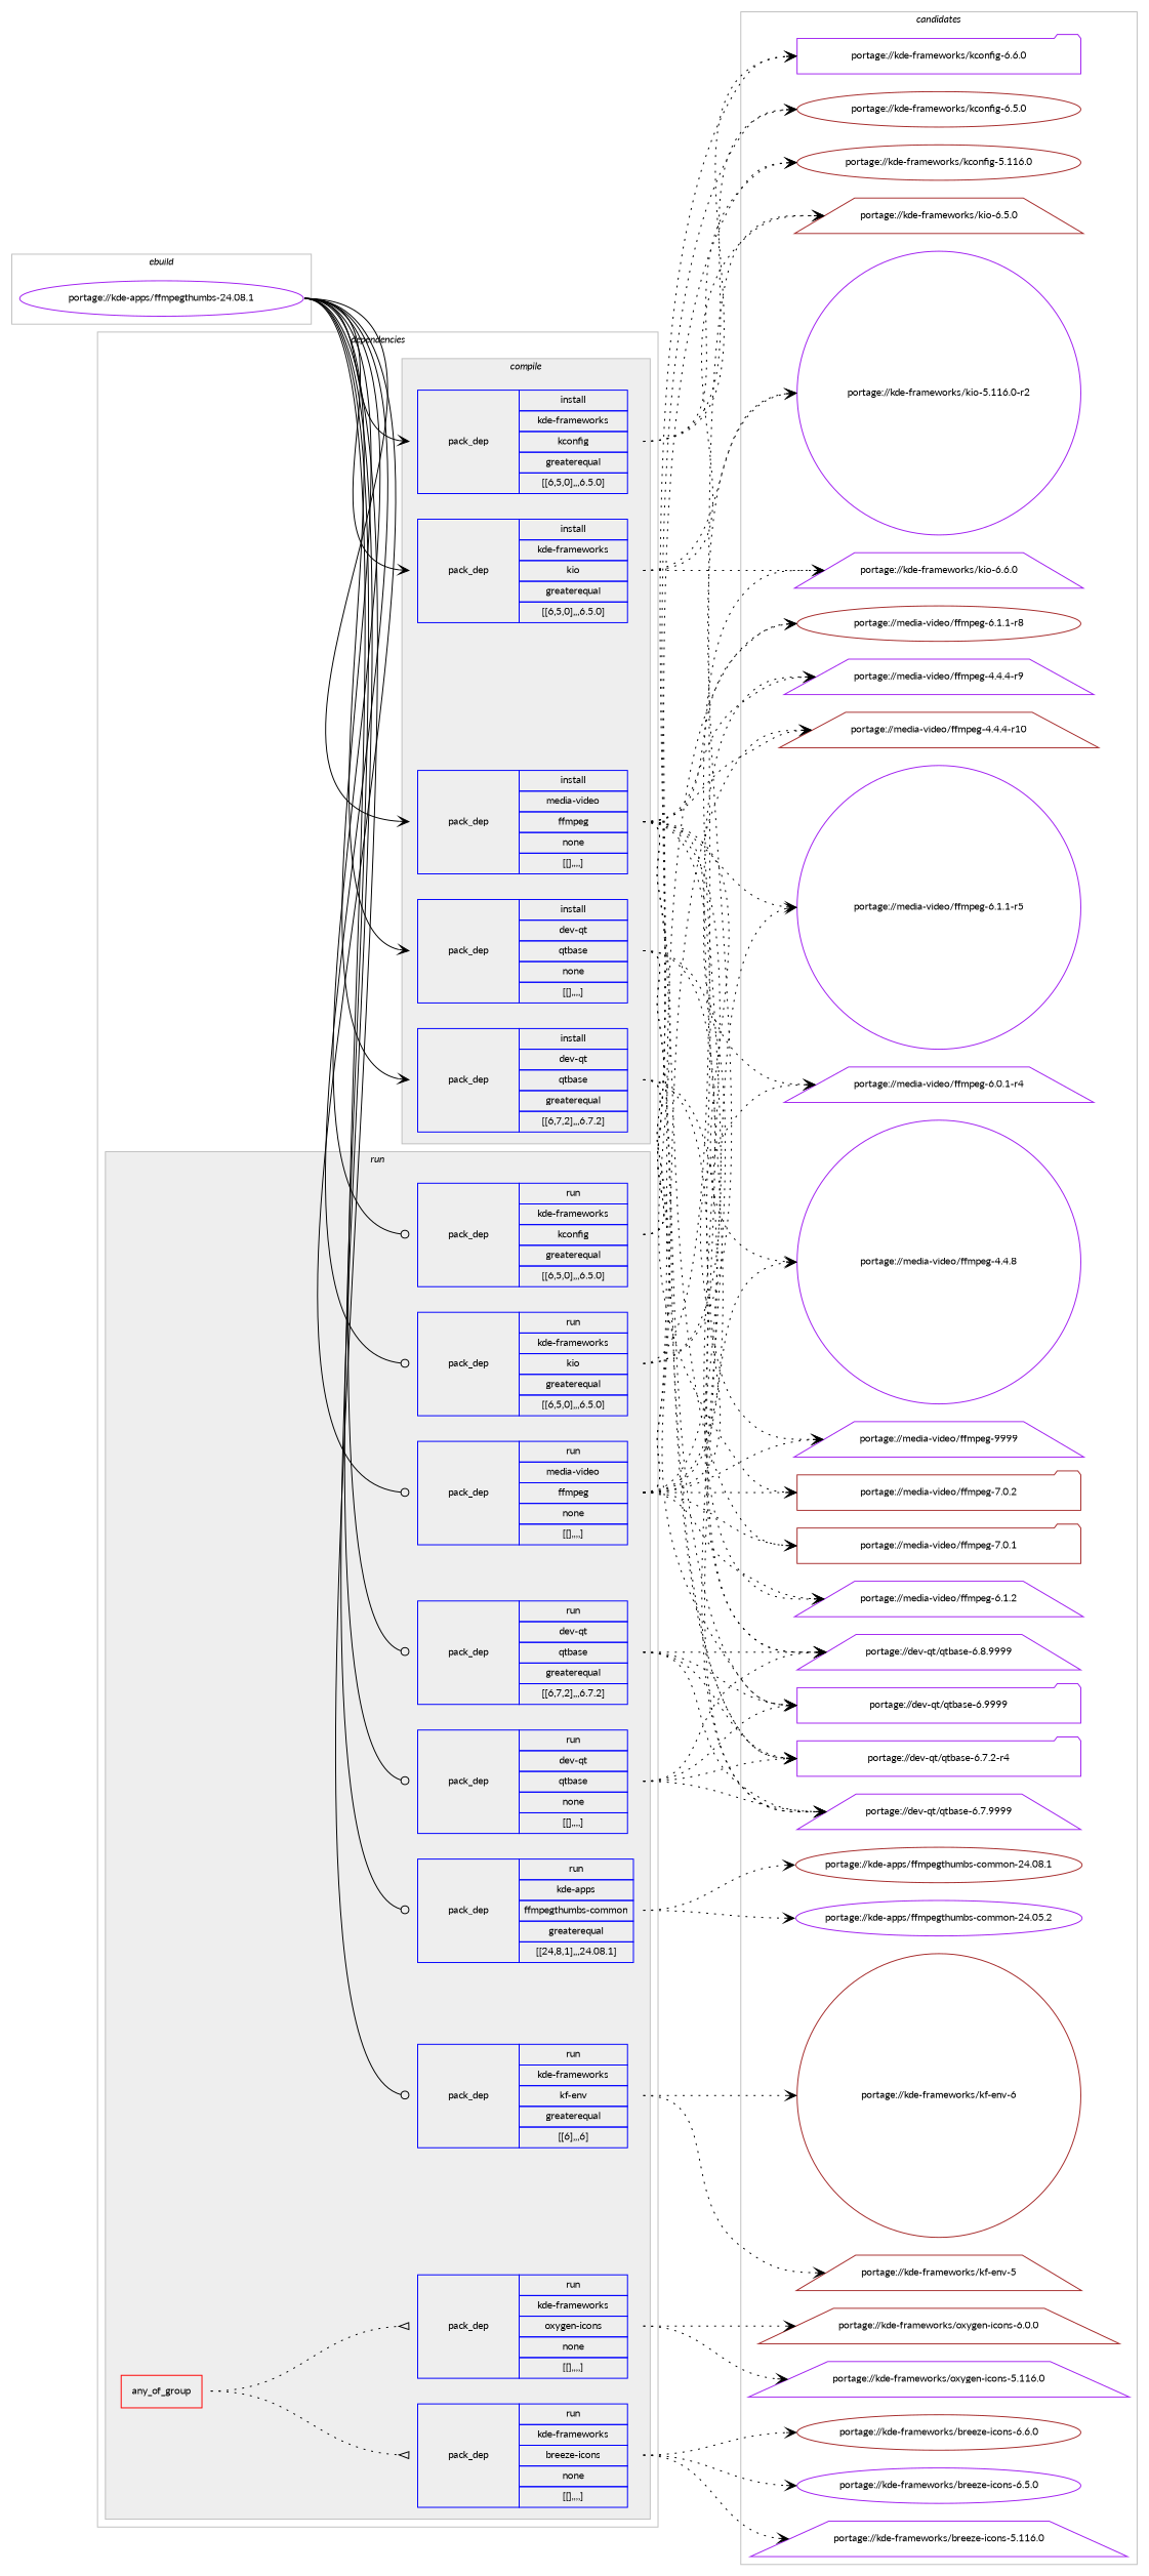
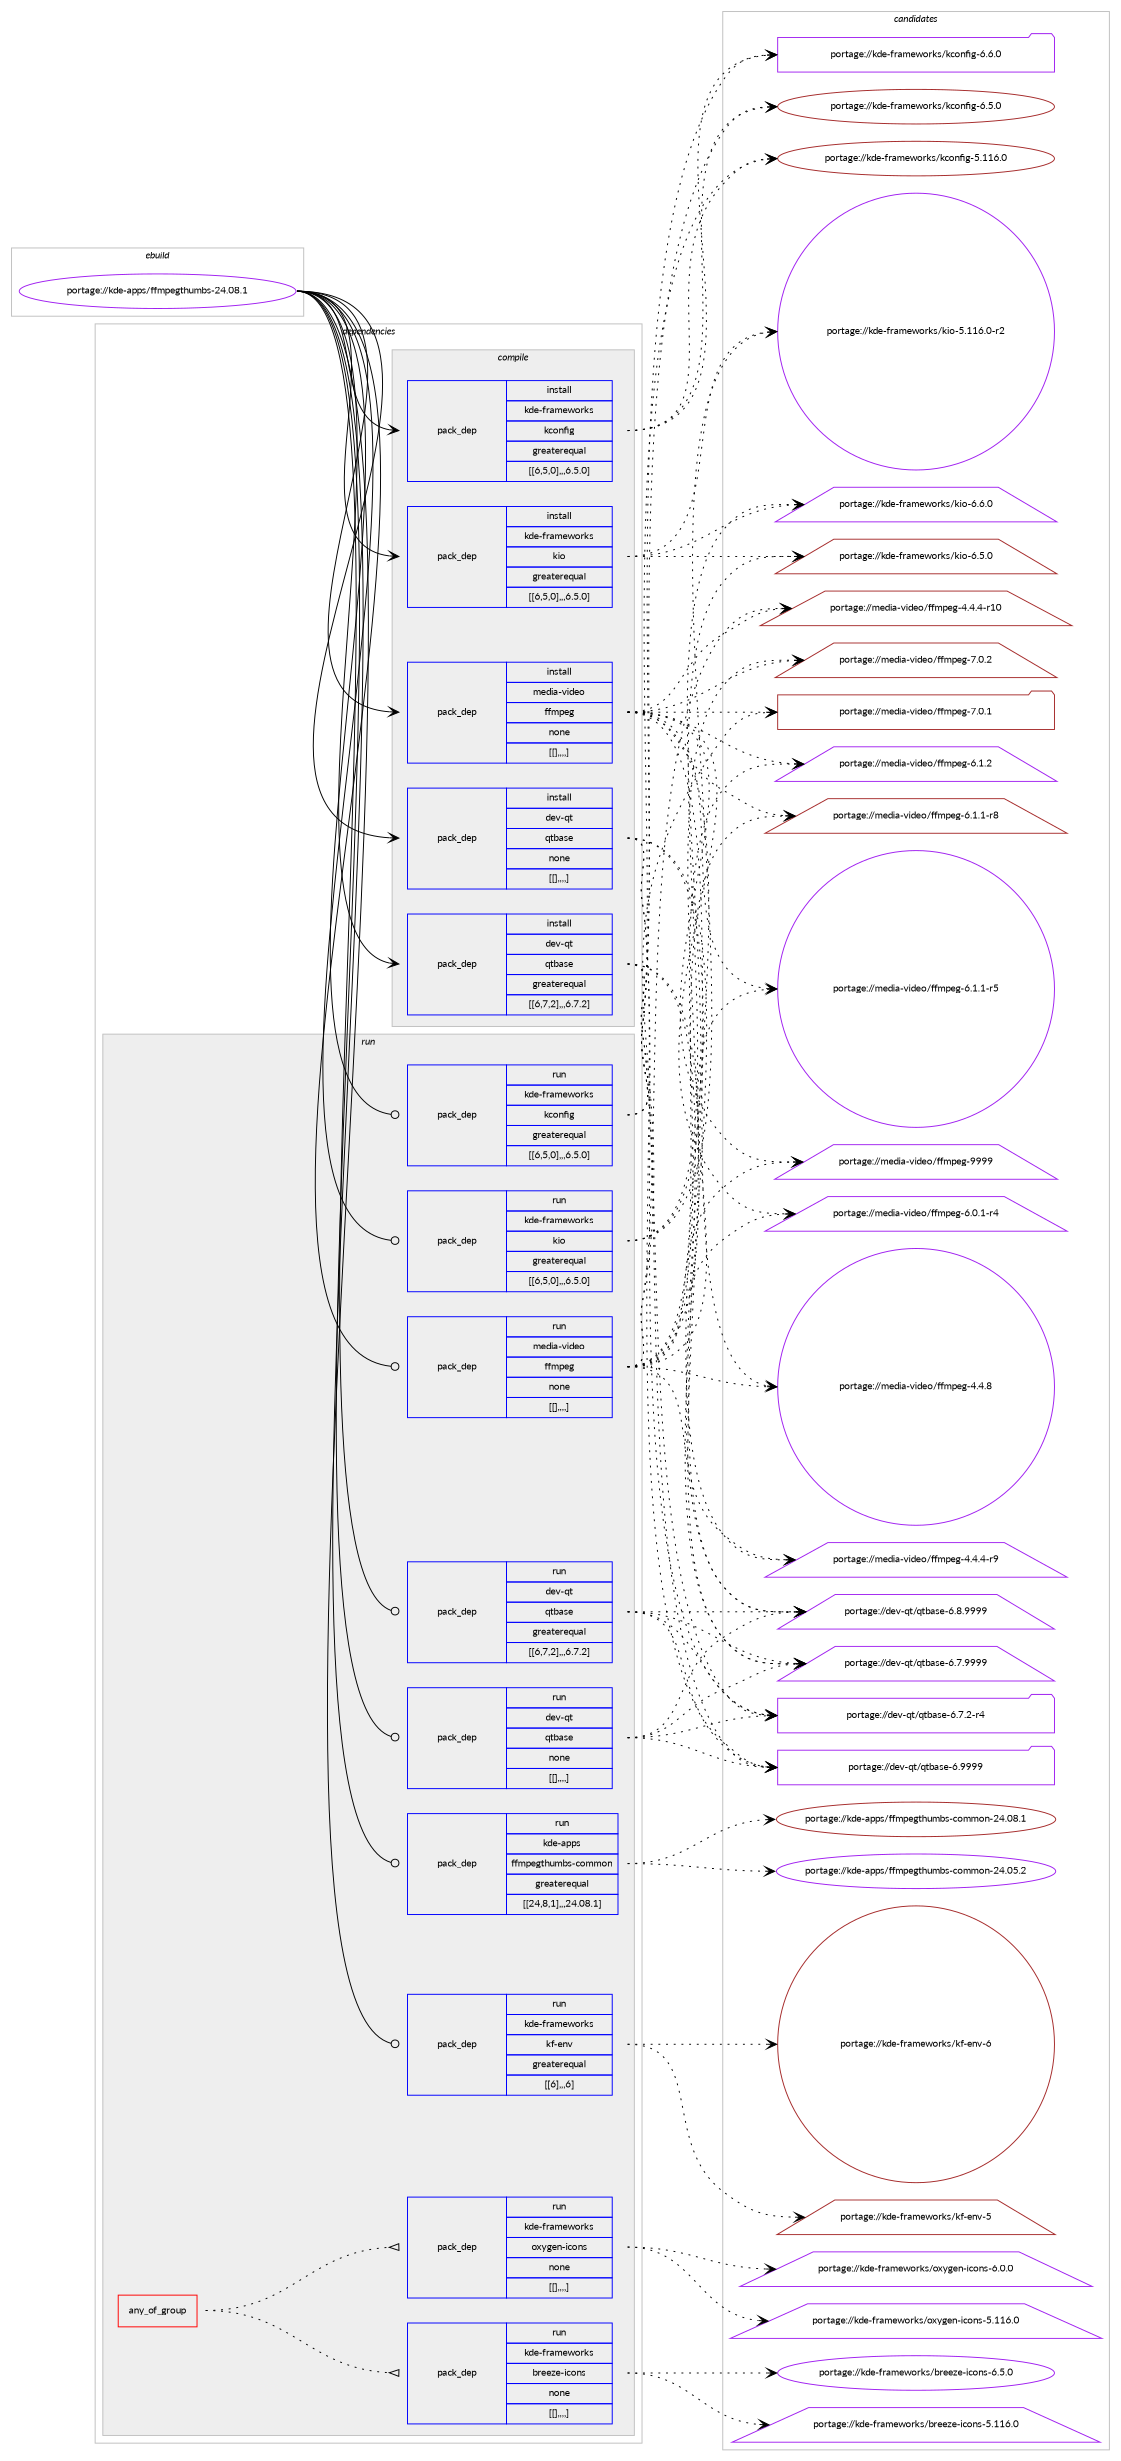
  digraph {
    compound=true
    concentrate=true
    fontname=Lato
    fontsize=10
    newrank=true
    rankdir=LR
    ranksep=1.5
    node [color=purple fontname=Lato fontsize=10 shape=none]
    edge [arrowhead=vee fontname=Lato headport=w style=dotted tailport=e weight=100]
    n1 [label="portage://kde-apps/ffmpegthumbs-24.08.1" shape=ellipse width=4]
    n2 [color=blue label=<<TABLE BORDER="0" CELLBORDER="1" CELLSPACING="0" CELLPADDING="4" WIDTH="220"><TR><TD ROWSPAN="6" CELLPADDING="30">pack_dep</TD></TR><TR><TD WIDTH="110">install</TD></TR><TR><TD>dev-qt</TD></TR><TR><TD>qtbase</TD></TR><TR><TD>greaterequal</TD></TR><TR><TD>[[6,7,2],,,6.7.2]</TD></TR></TABLE>>]
    n3 [color=blue label=<<TABLE BORDER="0" CELLBORDER="1" CELLSPACING="0" CELLPADDING="4" WIDTH="220"><TR><TD ROWSPAN="6" CELLPADDING="30">pack_dep</TD></TR><TR><TD WIDTH="110">install</TD></TR><TR><TD>dev-qt</TD></TR><TR><TD>qtbase</TD></TR><TR><TD>none</TD></TR><TR><TD>[[],,,,]</TD></TR></TABLE>>]
    n4 [color=blue label=<<TABLE BORDER="0" CELLBORDER="1" CELLSPACING="0" CELLPADDING="4" WIDTH="220"><TR><TD ROWSPAN="6" CELLPADDING="30">pack_dep</TD></TR><TR><TD WIDTH="110">install</TD></TR><TR><TD>kde-frameworks</TD></TR><TR><TD>kconfig</TD></TR><TR><TD>greaterequal</TD></TR><TR><TD>[[6,5,0],,,6.5.0]</TD></TR></TABLE>>]
    n5 [color=blue label=<<TABLE BORDER="0" CELLBORDER="1" CELLSPACING="0" CELLPADDING="4" WIDTH="220"><TR><TD ROWSPAN="6" CELLPADDING="30">pack_dep</TD></TR><TR><TD WIDTH="110">install</TD></TR><TR><TD>kde-frameworks</TD></TR><TR><TD>kio</TD></TR><TR><TD>greaterequal</TD></TR><TR><TD>[[6,5,0],,,6.5.0]</TD></TR></TABLE>>]
    n6 [color=blue label=<<TABLE BORDER="0" CELLBORDER="1" CELLSPACING="0" CELLPADDING="4" WIDTH="220"><TR><TD ROWSPAN="6" CELLPADDING="30">pack_dep</TD></TR><TR><TD WIDTH="110">install</TD></TR><TR><TD>media-video</TD></TR><TR><TD>ffmpeg</TD></TR><TR><TD>none</TD></TR><TR><TD>[[],,,,]</TD></TR></TABLE>>]
    n7 [color=blue label=<<TABLE BORDER="0" CELLBORDER="1" CELLSPACING="0" CELLPADDING="4" WIDTH="220"><TR><TD ROWSPAN="6" CELLPADDING="30">pack_dep</TD></TR><TR><TD WIDTH="110">run</TD></TR><TR><TD>kde-frameworks</TD></TR><TR><TD>breeze-icons</TD></TR><TR><TD>none</TD></TR><TR><TD>[[],,,,]</TD></TR></TABLE>>]
    n8 [color=blue label=<<TABLE BORDER="0" CELLBORDER="1" CELLSPACING="0" CELLPADDING="4" WIDTH="220"><TR><TD ROWSPAN="6" CELLPADDING="30">pack_dep</TD></TR><TR><TD WIDTH="110">run</TD></TR><TR><TD>kde-frameworks</TD></TR><TR><TD>oxygen-icons</TD></TR><TR><TD>none</TD></TR><TR><TD>[[],,,,]</TD></TR></TABLE>>]
    n9 [color=red label=<<TABLE BORDER="0" CELLBORDER="1" CELLSPACING="0" CELLPADDING="4"><TR><TD CELLPADDING="10">any_of_group</TD></TR></TABLE>>]
    n10 [color=blue label=<<TABLE BORDER="0" CELLBORDER="1" CELLSPACING="0" CELLPADDING="4" WIDTH="220"><TR><TD ROWSPAN="6" CELLPADDING="30">pack_dep</TD></TR><TR><TD WIDTH="110">run</TD></TR><TR><TD>dev-qt</TD></TR><TR><TD>qtbase</TD></TR><TR><TD>greaterequal</TD></TR><TR><TD>[[6,7,2],,,6.7.2]</TD></TR></TABLE>>]
    n11 [color=blue label=<<TABLE BORDER="0" CELLBORDER="1" CELLSPACING="0" CELLPADDING="4" WIDTH="220"><TR><TD ROWSPAN="6" CELLPADDING="30">pack_dep</TD></TR><TR><TD WIDTH="110">run</TD></TR><TR><TD>dev-qt</TD></TR><TR><TD>qtbase</TD></TR><TR><TD>none</TD></TR><TR><TD>[[],,,,]</TD></TR></TABLE>>]
    n12 [color=blue label=<<TABLE BORDER="0" CELLBORDER="1" CELLSPACING="0" CELLPADDING="4" WIDTH="220"><TR><TD ROWSPAN="6" CELLPADDING="30">pack_dep</TD></TR><TR><TD WIDTH="110">run</TD></TR><TR><TD>kde-apps</TD></TR><TR><TD>ffmpegthumbs-common</TD></TR><TR><TD>greaterequal</TD></TR><TR><TD>[[24,8,1],,,24.08.1]</TD></TR></TABLE>>]
    n13 [color=blue label=<<TABLE BORDER="0" CELLBORDER="1" CELLSPACING="0" CELLPADDING="4" WIDTH="220"><TR><TD ROWSPAN="6" CELLPADDING="30">pack_dep</TD></TR><TR><TD WIDTH="110">run</TD></TR><TR><TD>kde-frameworks</TD></TR><TR><TD>kconfig</TD></TR><TR><TD>greaterequal</TD></TR><TR><TD>[[6,5,0],,,6.5.0]</TD></TR></TABLE>>]
    n14 [color=blue label=<<TABLE BORDER="0" CELLBORDER="1" CELLSPACING="0" CELLPADDING="4" WIDTH="220"><TR><TD ROWSPAN="6" CELLPADDING="30">pack_dep</TD></TR><TR><TD WIDTH="110">run</TD></TR><TR><TD>kde-frameworks</TD></TR><TR><TD>kf-env</TD></TR><TR><TD>greaterequal</TD></TR><TR><TD>[[6],,,6]</TD></TR></TABLE>>]
    n15 [color=blue label=<<TABLE BORDER="0" CELLBORDER="1" CELLSPACING="0" CELLPADDING="4" WIDTH="220"><TR><TD ROWSPAN="6" CELLPADDING="30">pack_dep</TD></TR><TR><TD WIDTH="110">run</TD></TR><TR><TD>kde-frameworks</TD></TR><TR><TD>kio</TD></TR><TR><TD>greaterequal</TD></TR><TR><TD>[[6,5,0],,,6.5.0]</TD></TR></TABLE>>]
    n16 [color=blue label=<<TABLE BORDER="0" CELLBORDER="1" CELLSPACING="0" CELLPADDING="4" WIDTH="220"><TR><TD ROWSPAN="6" CELLPADDING="30">pack_dep</TD></TR><TR><TD WIDTH="110">run</TD></TR><TR><TD>media-video</TD></TR><TR><TD>ffmpeg</TD></TR><TR><TD>none</TD></TR><TR><TD>[[],,,,]</TD></TR></TABLE>>]
    n17 [label="portage://dev-qt/qtbase-6.9999" shape=folder width=4]
    n18 [label="portage://dev-qt/qtbase-6.8.9999" shape=trapezium width=4]
    n19 [label="portage://dev-qt/qtbase-6.7.9999" shape=trapezium width=4]
    n20 [label="portage://dev-qt/qtbase-6.7.2-r4" shape=folder width=4]
    n21 [label="portage://kde-frameworks/kconfig-6.6.0" shape=folder width=4]
    n22 [color=brown label="portage://kde-frameworks/kconfig-6.5.0" shape=ellipse width=4]
    n23 [color=brown label="portage://kde-frameworks/kconfig-5.116.0" shape=ellipse width=4]
    n24 [label="portage://kde-frameworks/kio-6.6.0" shape=trapezium width=4]
    n25 [color=brown label="portage://kde-frameworks/kio-6.5.0" shape=trapezium width=4]
    n26 [label="portage://kde-frameworks/kio-5.116.0-r2" shape=circle width=4]
    n27 [label="portage://media-video/ffmpeg-9999" shape=trapezium width=4]
-   n28 [color=brown label="portage://media-video/ffmpeg-7.0.2" shape=folder width=4]
+   n28 [color=brown label="portage://media-video/ffmpeg-7.0.2" shape=trapezium width=4]
    n29 [color=brown label="portage://media-video/ffmpeg-7.0.1" shape=folder width=4]
    n30 [label="portage://media-video/ffmpeg-6.1.2" shape=trapezium width=4]
-   n31 [color=brown label="portage://media-video/ffmpeg-6.1.1-r8" shape=ellipse width=4]
+   n31 [color=brown label="portage://media-video/ffmpeg-6.1.1-r8" shape=trapezium width=4]
    n32 [label="portage://media-video/ffmpeg-6.1.1-r5" shape=circle width=4]
    n33 [label="portage://media-video/ffmpeg-6.0.1-r4" shape=trapezium width=4]
    n34 [label="portage://media-video/ffmpeg-4.4.8" shape=circle width=4]
    n35 [label="portage://media-video/ffmpeg-4.4.4-r9" shape=trapezium width=4]
    n36 [color=brown label="portage://media-video/ffmpeg-4.4.4-r10" shape=trapezium width=4]
-   n37 [color=brown label="portage://kde-frameworks/breeze-icons-6.6.0" shape=ellipse width=4]
    n38 [label="portage://kde-frameworks/breeze-icons-6.5.0" shape=ellipse width=4]
    n39 [label="portage://kde-frameworks/breeze-icons-5.116.0" shape=trapezium width=4]
-   n40 [color=brown label="portage://kde-frameworks/oxygen-icons-6.0.0" shape=trapezium width=4]
+   n40 [label="portage://kde-frameworks/oxygen-icons-6.0.0" shape=trapezium width=4]
    n41 [label="portage://kde-frameworks/oxygen-icons-5.116.0" shape=trapezium width=4]
    n42 [color=brown label="portage://kde-apps/ffmpegthumbs-common-24.08.1" shape=ellipse width=4]
    n43 [label="portage://kde-apps/ffmpegthumbs-common-24.05.2" shape=ellipse width=4]
    n44 [color=brown label="portage://kde-frameworks/kf-env-6" shape=circle width=4]
    n45 [color=brown label="portage://kde-frameworks/kf-env-5" shape=trapezium width=4]
    subgraph cluster_1 {
      color=gray
      label=<<i>ebuild</i>>
      n1
    }
    subgraph cluster_2 {
      color=gray
      label=<<i>dependencies</i>>
      subgraph cluster_3 {
        color=gray
        fillcolor="#eeeeee"
        label=<<i>compile</i>>
        style=filled
        subgraph sub_4 {
          color=gray
          fillcolor="#eeeeee"
          label=<<i>compile</i>>
          style=filled
          n2
        }
        subgraph sub_5 {
          color=gray
          fillcolor="#eeeeee"
          label=<<i>compile</i>>
          style=filled
          n3
        }
        subgraph sub_6 {
          color=gray
          fillcolor="#eeeeee"
          label=<<i>compile</i>>
          style=filled
          n4
        }
        subgraph sub_7 {
          color=gray
          fillcolor="#eeeeee"
          label=<<i>compile</i>>
          style=filled
          n5
        }
        subgraph sub_8 {
          color=gray
          fillcolor="#eeeeee"
          label=<<i>compile</i>>
          style=filled
          n6
        }
      }
      subgraph cluster_9 {
        color=gray
        fillcolor="#eeeeee"
        label=<<i>compile and run</i>>
        style=filled
      }
      subgraph cluster_10 {
        color=gray
        fillcolor="#eeeeee"
        label=<<i>run</i>>
        style=filled
        subgraph sub_11 {
          color=gray
          fillcolor="#eeeeee"
          label=<<i>run</i>>
          style=filled
          n9
          subgraph sub_12 {
            color=gray
            fillcolor="#eeeeee"
            label=<<i>run</i>>
            style=filled
            n7
          }
          subgraph sub_13 {
            color=gray
            fillcolor="#eeeeee"
            label=<<i>run</i>>
            style=filled
            n8
          }
        }
        subgraph sub_14 {
          color=gray
          fillcolor="#eeeeee"
          label=<<i>run</i>>
          style=filled
          n10
        }
        subgraph sub_15 {
          color=gray
          fillcolor="#eeeeee"
          label=<<i>run</i>>
          style=filled
          n11
        }
        subgraph sub_16 {
          color=gray
          fillcolor="#eeeeee"
          label=<<i>run</i>>
          style=filled
          n12
        }
        subgraph sub_17 {
          color=gray
          fillcolor="#eeeeee"
          label=<<i>run</i>>
          style=filled
          n13
        }
        subgraph sub_18 {
          color=gray
          fillcolor="#eeeeee"
          label=<<i>run</i>>
          style=filled
          n14
        }
        subgraph sub_19 {
          color=gray
          fillcolor="#eeeeee"
          label=<<i>run</i>>
          style=filled
          n15
        }
        subgraph sub_20 {
          color=gray
          fillcolor="#eeeeee"
          label=<<i>run</i>>
          style=filled
          n16
        }
      }
    }
    subgraph cluster_21 {
      color=gray
      label=<<i>candidates</i>>
      rank=same
      subgraph sub_22 {
        color=black
        label=<<i>candidates</i>>
        nodesep=1
        rank=same
        n17
        n18
        n19
        n20
      }
      subgraph sub_23 {
        color=black
        label=<<i>candidates</i>>
        nodesep=1
        rank=same
        n17
        n18
        n19
        n20
      }
      subgraph sub_24 {
        color=black
        label=<<i>candidates</i>>
        nodesep=1
        rank=same
        n21
        n22
        n23
      }
      subgraph sub_25 {
        color=black
        label=<<i>candidates</i>>
        nodesep=1
        rank=same
        n24
        n25
        n26
      }
      subgraph sub_26 {
        color=black
        label=<<i>candidates</i>>
        nodesep=1
        rank=same
        n27
        n28
        n29
        n30
        n31
        n32
        n33
        n34
        n35
        n36
      }
      subgraph sub_27 {
        color=black
        label=<<i>candidates</i>>
        nodesep=1
        rank=same
-       n37
        n38
        n39
      }
      subgraph sub_28 {
        color=black
        label=<<i>candidates</i>>
        nodesep=1
        rank=same
        n40
        n41
      }
      subgraph sub_29 {
        color=black
        label=<<i>candidates</i>>
        nodesep=1
        rank=same
        n17
        n18
        n19
        n20
      }
      subgraph sub_30 {
        color=black
        label=<<i>candidates</i>>
        nodesep=1
        rank=same
        n17
        n18
        n19
        n20
      }
      subgraph sub_31 {
        color=black
        label=<<i>candidates</i>>
        nodesep=1
        rank=same
        n42
        n43
      }
      subgraph sub_32 {
        color=black
        label=<<i>candidates</i>>
        nodesep=1
        rank=same
        n21
        n22
        n23
      }
      subgraph sub_33 {
        color=black
        label=<<i>candidates</i>>
        nodesep=1
        rank=same
        n44
        n45
      }
      subgraph sub_34 {
        color=black
        label=<<i>candidates</i>>
        nodesep=1
        rank=same
        n24
        n25
        n26
      }
      subgraph sub_35 {
        color=black
        label=<<i>candidates</i>>
        nodesep=1
        rank=same
        n27
        n28
        n29
        n30
        n31
        n32
        n33
        n34
        n35
        n36
      }
    }
    n1 -> n2 [style=solid weight=20]
    n1 -> n3 [style=solid weight=20]
    n1 -> n4 [style=solid weight=20]
    n1 -> n5 [style=solid weight=20]
    n1 -> n6 [style=solid weight=20]
    n1 -> n10 [arrowhead=odot style=solid weight=20]
    n1 -> n11 [arrowhead=odot style=solid weight=20]
    n1 -> n12 [arrowhead=odot style=solid weight=20]
    n1 -> n13 [arrowhead=odot style=solid weight=20]
    n1 -> n14 [arrowhead=odot style=solid weight=20]
    n1 -> n15 [arrowhead=odot style=solid weight=20]
    n1 -> n16 [arrowhead=odot style=solid weight=20]
    n2 -> n17
    n2 -> n18
    n2 -> n19
    n2 -> n20
    n3 -> n17
    n3 -> n18
    n3 -> n19
    n3 -> n20
    n4 -> n21
    n4 -> n22
    n4 -> n23
    n5 -> n24
    n5 -> n25
    n5 -> n26
    n6 -> n27
    n6 -> n28
    n6 -> n29
    n6 -> n30
    n6 -> n31
    n6 -> n32
    n6 -> n33
    n6 -> n34
    n6 -> n35
    n6 -> n36
-   n7 -> n37
    n7 -> n38
    n7 -> n39
    n8 -> n40
    n8 -> n41
    n9 -> n7 [arrowhead=oinv weight=20]
    n9 -> n8 [arrowhead=oinv weight=20]
    n10 -> n17
    n10 -> n18
    n10 -> n19
    n10 -> n20
    n11 -> n17
    n11 -> n18
    n11 -> n19
    n11 -> n20
    n12 -> n42
    n12 -> n43
    n13 -> n21
    n13 -> n22
    n13 -> n23
    n14 -> n44
    n14 -> n45
    n15 -> n24
    n15 -> n25
    n15 -> n26
    n16 -> n27
    n16 -> n28
    n16 -> n29
    n16 -> n30
    n16 -> n31
    n16 -> n32
    n16 -> n33
    n16 -> n34
    n16 -> n35
    n16 -> n36
  }
